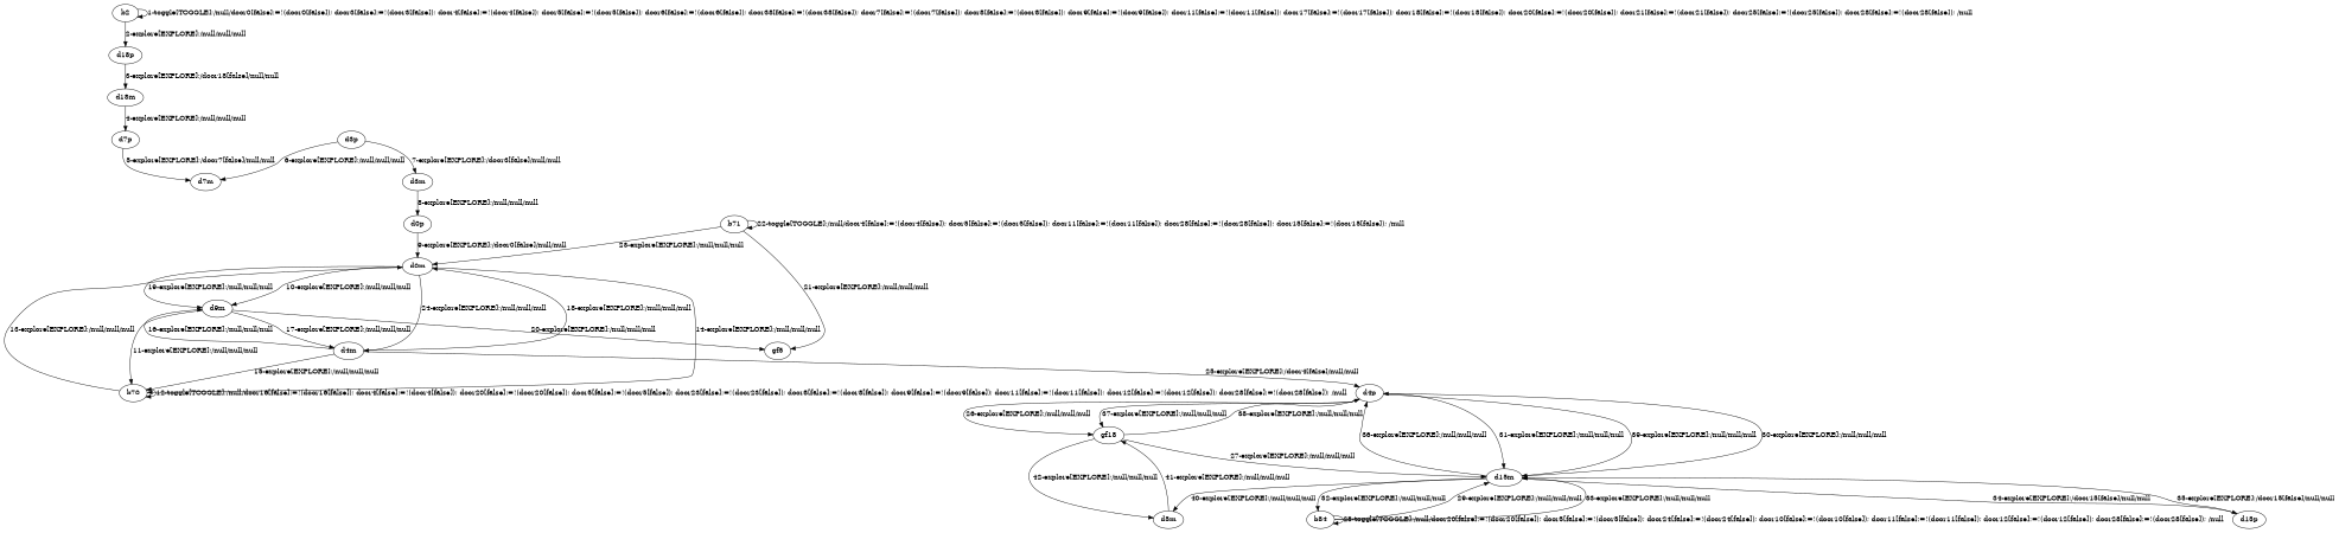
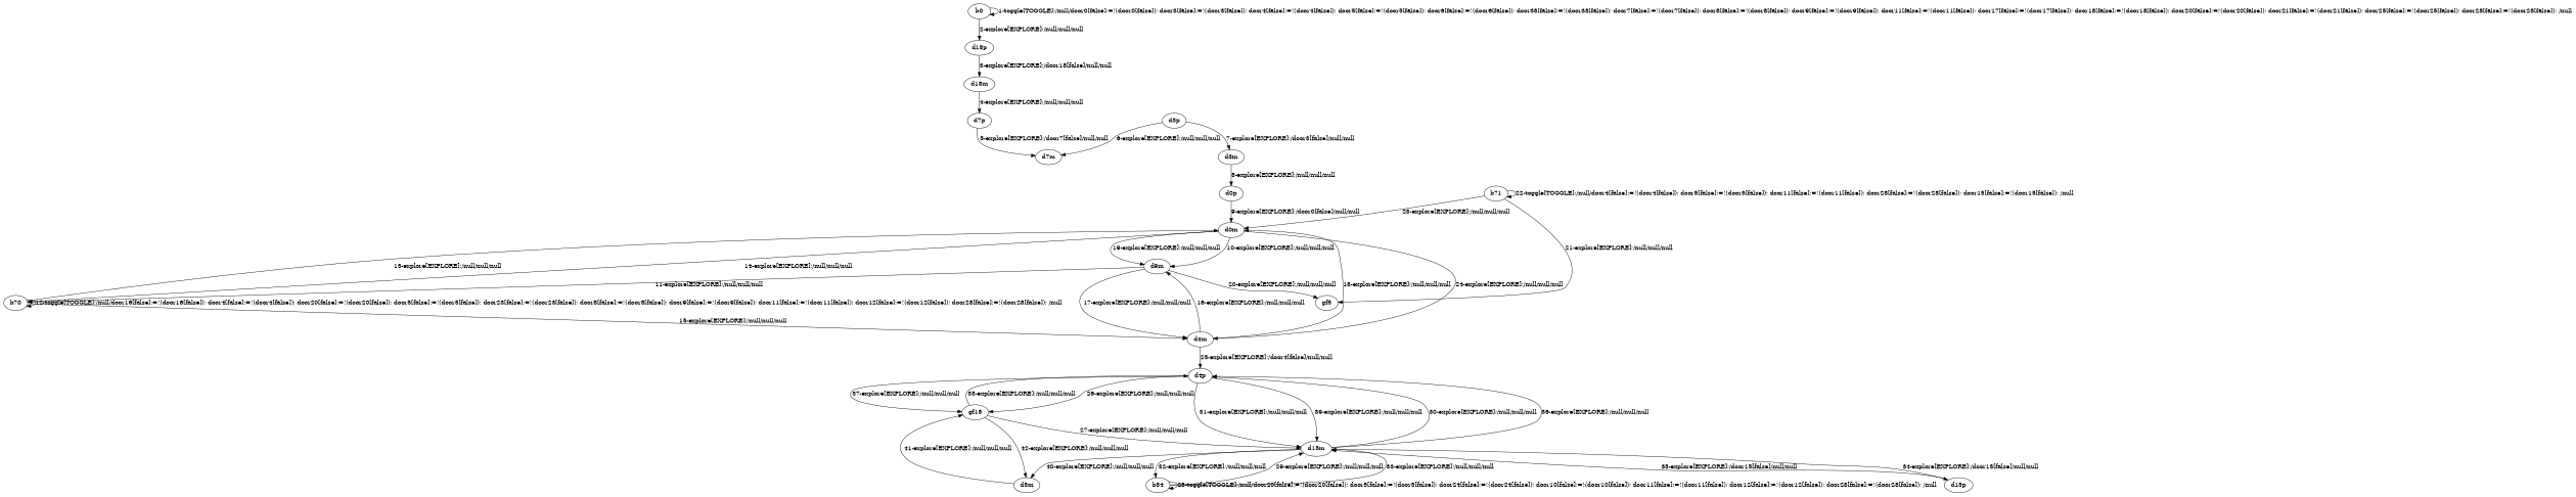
  digraph {
-   b0 [label=b2]
+   b0
    d18p
    d18m
    d7p
    d7m
    d3p
    d3m
    d0p
    d0m
    d9m
    b70
    d4m
    gf5
    d4p
    gf18
    d15m
    b71
    d5m
    b84
    d15p
    b0 -> b0 [label="1-toggle[TOGGLE];/null/door0[false]:=!(door0[false]); door3[false]:=!(door3[false]); door4[false]:=!(door4[false]); door5[false]:=!(door5[false]); door6[false]:=!(door6[false]); door38[false]:=!(door38[false]); door7[false]:=!(door7[false]); door8[false]:=!(door8[false]); door9[false]:=!(door9[false]); door11[false]:=!(door11[false]); door17[false]:=!(door17[false]); door18[false]:=!(door18[false]); door20[false]:=!(door20[false]); door21[false]:=!(door21[false]); door25[false]:=!(door25[false]); door28[false]:=!(door28[false]); /null"]
    b0 -> d18p [label="2-explore[EXPLORE];/null/null/null"]
    d18p -> d18m [label="3-explore[EXPLORE];/door18[false]/null/null"]
    d18m -> d7p [label="4-explore[EXPLORE];/null/null/null"]
    d7p -> d7m [label="5-explore[EXPLORE];/door7[false]/null/null"]
    d3p -> d7m [label="6-explore[EXPLORE];/null/null/null"]
    d3p -> d3m [label="7-explore[EXPLORE];/door3[false]/null/null"]
    d3m -> d0p [label="8-explore[EXPLORE];/null/null/null"]
    d0p -> d0m [label="9-explore[EXPLORE];/door0[false]/null/null"]
    d0m -> d9m [label="10-explore[EXPLORE];/null/null/null"]
    d0m -> d9m [label="19-explore[EXPLORE];/null/null/null"]
    d0m -> b70 [label="14-explore[EXPLORE];/null/null/null"]
    d0m -> d4m [label="24-explore[EXPLORE];/null/null/null"]
    d9m -> b70 [label="11-explore[EXPLORE];/null/null/null"]
    d9m -> d4m [label="17-explore[EXPLORE];/null/null/null"]
    d9m -> gf5 [label="20-explore[EXPLORE];/null/null/null"]
    b70 -> d0m [label="13-explore[EXPLORE];/null/null/null"]
    b70 -> b70 [label="12-toggle[TOGGLE];/null/door16[false]:=!(door16[false]); door4[false]:=!(door4[false]); door20[false]:=!(door20[false]); door5[false]:=!(door5[false]); door23[false]:=!(door23[false]); door8[false]:=!(door8[false]); door9[false]:=!(door9[false]); door11[false]:=!(door11[false]); door12[false]:=!(door12[false]); door28[false]:=!(door28[false]); /null"]
-   d4m -> b70 [label="15-explore[EXPLORE];/null/null/null"]
+   b70 -> d4m [label="15-explore[EXPLORE];/null/null/null"]
    d4m -> d0m [label="18-explore[EXPLORE];/null/null/null"]
    d4m -> d9m [label="16-explore[EXPLORE];/null/null/null"]
    d4m -> d4p [label="25-explore[EXPLORE];/door4[false]/null/null"]
    d4p -> gf18 [label="26-explore[EXPLORE];/null/null/null"]
    d4p -> gf18 [label="37-explore[EXPLORE];/null/null/null"]
    d4p -> d15m [label="31-explore[EXPLORE];/null/null/null"]
    d4p -> d15m [label="39-explore[EXPLORE];/null/null/null"]
    gf18 -> d4p [label="38-explore[EXPLORE];/null/null/null"]
    gf18 -> d15m [label="27-explore[EXPLORE];/null/null/null"]
    gf18 -> d5m [label="42-explore[EXPLORE];/null/null/null"]
    d15m -> d4p [label="30-explore[EXPLORE];/null/null/null"]
    d15m -> d4p [label="36-explore[EXPLORE];/null/null/null"]
    d15m -> d5m [label="40-explore[EXPLORE];/null/null/null"]
    d15m -> b84 [label="32-explore[EXPLORE];/null/null/null"]
    d15m -> d15p [label="34-explore[EXPLORE];/door15[false]/null/null"]
    b71 -> d0m [label="23-explore[EXPLORE];/null/null/null"]
    b71 -> gf5 [label="21-explore[EXPLORE];/null/null/null"]
    b71 -> b71 [label="22-toggle[TOGGLE];/null/door4[false]:=!(door4[false]); door5[false]:=!(door5[false]); door11[false]:=!(door11[false]); door28[false]:=!(door28[false]); door15[false]:=!(door15[false]); /null"]
    d5m -> gf18 [label="41-explore[EXPLORE];/null/null/null"]
    b84 -> d15m [label="29-explore[EXPLORE];/null/null/null"]
    b84 -> d15m [label="33-explore[EXPLORE];/null/null/null"]
    b84 -> b84 [label="28-toggle[TOGGLE];/null/door20[false]:=!(door20[false]); door5[false]:=!(door5[false]); door24[false]:=!(door24[false]); door10[false]:=!(door10[false]); door11[false]:=!(door11[false]); door12[false]:=!(door12[false]); door28[false]:=!(door28[false]); /null"]
    d15p -> d15m [label="35-explore[EXPLORE];/door15[false]/null/null"]
  }
